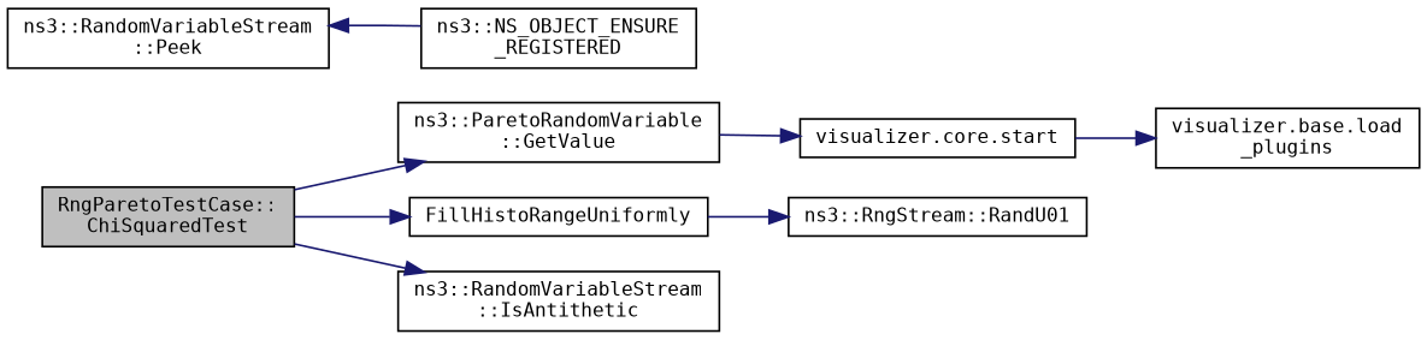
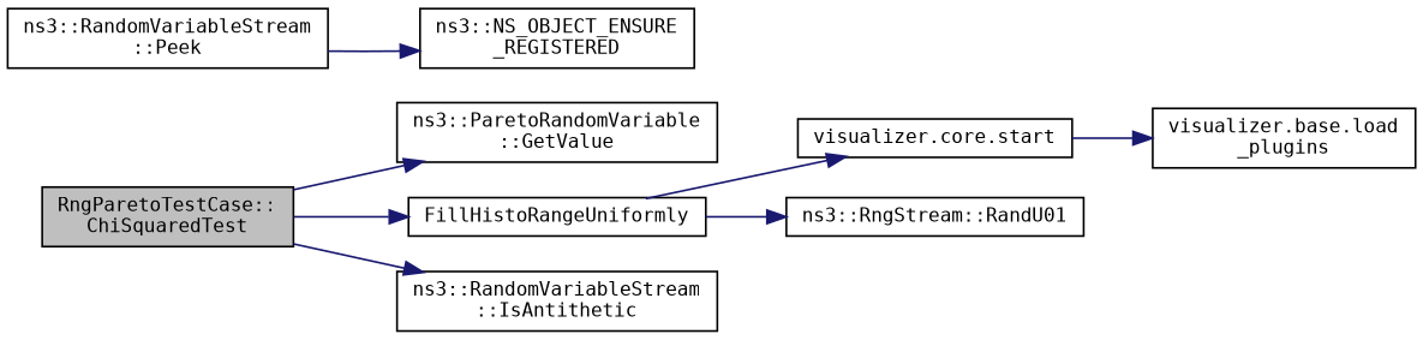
  digraph {
    fontname="DejaVu Sans Mono"
    rankdir=LR
    node [color=black fillcolor=white fontname="DejaVu Sans Mono" fontsize=10 shape=record style=filled]
    edge [color=midnightblue fontname="DejaVu Sans Mono" fontsize=10 labelfontname=Helvetica labelfontsize=10 style=solid]
    n1 [fillcolor=grey75 fontcolor=black height=0.2 label="RngParetoTestCase::\lChiSquaredTest" width=0.4]
    n2 [height=0.2 label=FillHistoRangeUniformly width=0.4]
    n3 [height=0.2 label="ns3::ParetoRandomVariable\l::GetValue" width=0.4]
    n4 [height=0.2 label="ns3::RandomVariableStream\l::IsAntithetic" width=0.4]
    n5 [height=0.2 label="visualizer.core.start" width=0.4]
    n6 [height=0.2 label="ns3::RngStream::RandU01" width=0.4]
    n7 [height=0.2 label="visualizer.base.load\l_plugins" width=0.4]
    n8 [height=0.2 label="ns3::RandomVariableStream\l::Peek" width=0.4]
    n9 [height=0.2 label="ns3::NS_OBJECT_ENSURE\l_REGISTERED" width=0.4]
    n1 -> n2
    n1 -> n3
    n1 -> n4
-   n3 -> n5
+   n2 -> n5
    n2 -> n6
    n5 -> n7
-   n9 -> n8
+   n8 -> n9
  }
